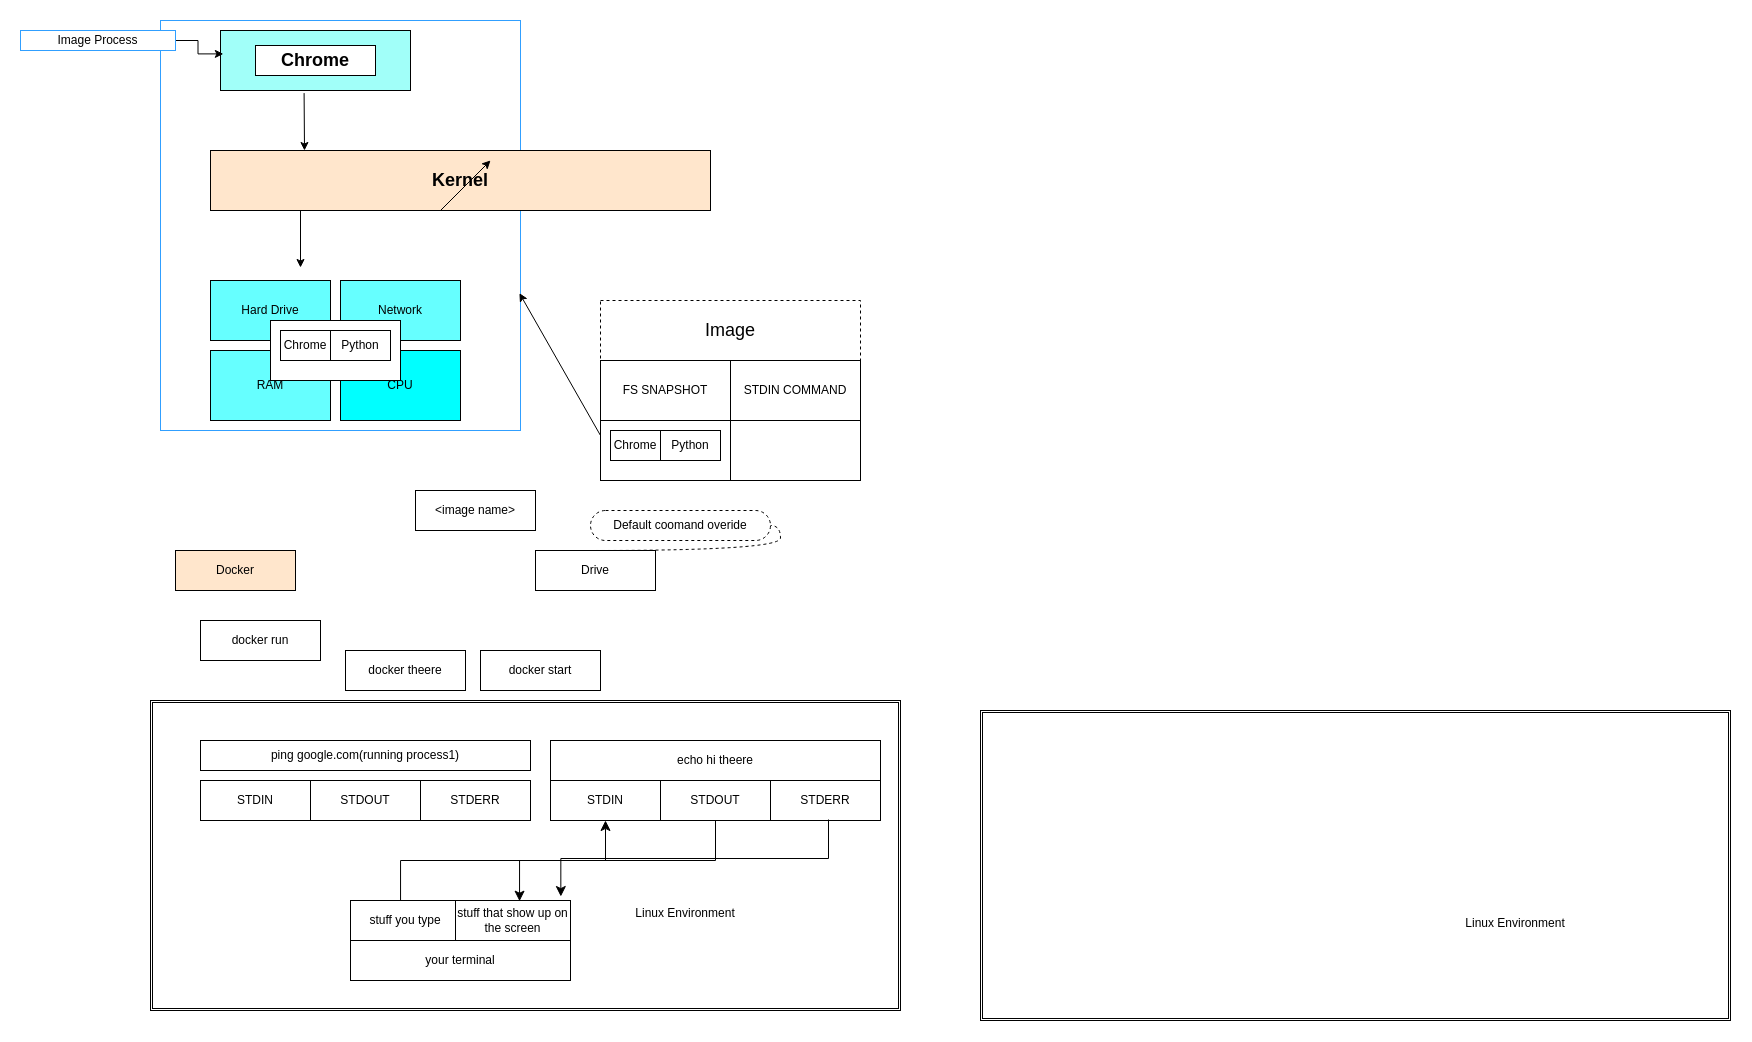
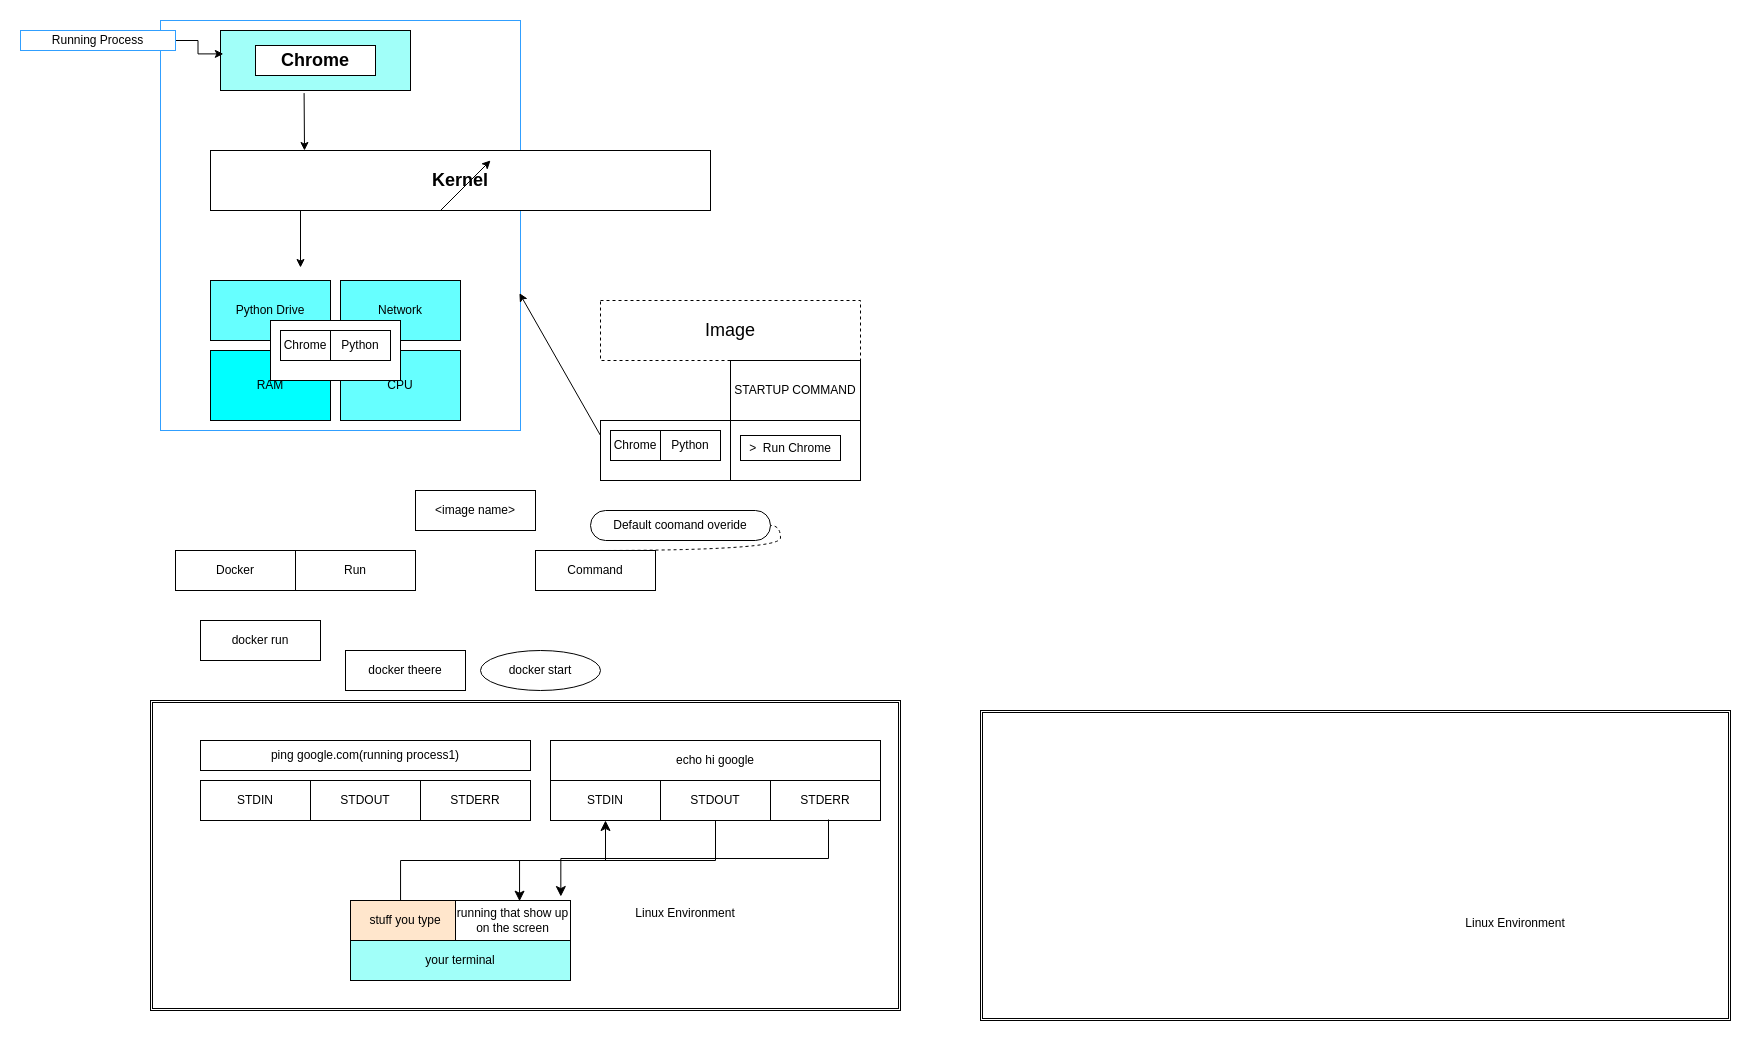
  <mxCell id="0" />
  <mxCell id="1" parent="0" />
  <mxCell id="2" value="&amp;nbsp;&lt;br&gt;&lt;br&gt;&lt;br&gt;&lt;br&gt;&lt;br&gt;&lt;br&gt;&amp;nbsp; &amp;nbsp; &amp;nbsp; &amp;nbsp; &amp;nbsp; &amp;nbsp; &amp;nbsp; &amp;nbsp; &amp;nbsp; &amp;nbsp; &amp;nbsp; &amp;nbsp; &amp;nbsp; &amp;nbsp; &amp;nbsp; &amp;nbsp; &amp;nbsp; &amp;nbsp; &amp;nbsp; &amp;nbsp; &amp;nbsp; &amp;nbsp; &amp;nbsp; &amp;nbsp; &amp;nbsp;&lt;br&gt;&lt;br&gt;&amp;nbsp; &amp;nbsp; &amp;nbsp; &amp;nbsp; &amp;nbsp; &amp;nbsp; &amp;nbsp; &amp;nbsp; &amp;nbsp; &amp;nbsp; &amp;nbsp; &amp;nbsp; &amp;nbsp; &amp;nbsp; &amp;nbsp; &amp;nbsp; &amp;nbsp; &amp;nbsp; &amp;nbsp; &amp;nbsp; &amp;nbsp; &amp;nbsp; &amp;nbsp; &amp;nbsp; &amp;nbsp; &amp;nbsp; &amp;nbsp; &amp;nbsp; &amp;nbsp; &amp;nbsp; &amp;nbsp; &amp;nbsp; &amp;nbsp; &amp;nbsp; &amp;nbsp; &amp;nbsp; &amp;nbsp; &amp;nbsp; &amp;nbsp; &amp;nbsp; &amp;nbsp; &amp;nbsp; &amp;nbsp; &amp;nbsp; &amp;nbsp; &amp;nbsp; &amp;nbsp; &amp;nbsp; Linux Environment" style="shape=ext;double=1;rounded=0;whiteSpace=wrap;html=1;" parent="1" vertex="1"><mxGeometry x="150" y="700" width="750" height="310" as="geometry" /></mxCell>
  <mxCell id="3" value="" style="rounded=0;whiteSpace=wrap;html=1;points=[[0,0,0,0,0],[0,0.25,0,0,0],[0,0.5,0,0,0],[0,0.75,0,0,0],[0,1,0,0,0],[0.25,0,0,0,0],[0.25,1,0,0,0],[0.5,0,0,0,0],[0.5,1,0,0,0],[0.75,0,0,0,0],[0.75,1,0,0,0],[1,0,0,0,0],[1,0.25,0,0,0],[1,0.5,0,0,0],[1,0.75,0,0,0],[1,1,0,0,0]];strokeColor=#309FFF;shadow=0;" parent="1" vertex="1"><mxGeometry x="160" y="20" width="360" height="410" as="geometry" /></mxCell>
  <mxCell id="4" value="" style="rounded=0;whiteSpace=wrap;html=1;fillColor=#A1FFF9;" parent="1" vertex="1"><mxGeometry x="220" y="30" width="190" height="60" as="geometry" /></mxCell>
  <mxCell id="5" value="&lt;font style=&quot;font-size: 18px;&quot;&gt;&lt;b style=&quot;&quot;&gt;Chrome&lt;/b&gt;&lt;/font&gt;" style="rounded=0;whiteSpace=wrap;html=1;" parent="1" vertex="1"><mxGeometry x="255" y="45" width="120" height="30" as="geometry" /></mxCell>
  <mxCell id="6" value="" style="endArrow=classic;html=1;rounded=0;exitX=0.44;exitY=1.043;exitDx=0;exitDy=0;exitPerimeter=0;" parent="1" source="4" edge="1"><mxGeometry width="50" height="50" relative="1" as="geometry"><mxPoint x="340" y="170" as="sourcePoint" /><mxPoint x="304" y="150" as="targetPoint" /></mxGeometry></mxCell>
- <mxCell id="7" value="&lt;font style=&quot;font-size: 18px;&quot;&gt;&lt;b&gt;Kernel&lt;/b&gt;&lt;/font&gt;" style="rounded=0;whiteSpace=wrap;html=1;fillColor=#ffe6cc;" parent="1" vertex="1"><mxGeometry x="210" y="150" width="500" height="60" as="geometry" /></mxCell>
+ <mxCell id="7" value="&lt;font style=&quot;font-size: 18px;&quot;&gt;&lt;b&gt;Kernel&lt;/b&gt;&lt;/font&gt;" style="rounded=0;whiteSpace=wrap;html=1;" parent="1" vertex="1"><mxGeometry x="210" y="150" width="500" height="60" as="geometry" /></mxCell>
  <mxCell id="8" value="" style="endArrow=classic;html=1;rounded=0;exitX=0.44;exitY=1.043;exitDx=0;exitDy=0;exitPerimeter=0;" parent="1" edge="1"><mxGeometry width="50" height="50" relative="1" as="geometry"><mxPoint x="300" y="210" as="sourcePoint" /><mxPoint x="300" y="267" as="targetPoint" /></mxGeometry></mxCell>
- <mxCell id="9" value="Hard Drive" style="rounded=0;whiteSpace=wrap;html=1;fillColor=#66FFFF;" parent="1" vertex="1"><mxGeometry x="210" y="280" width="120" height="60" as="geometry" /></mxCell>
+ <mxCell id="9" value="Python Drive" style="rounded=0;whiteSpace=wrap;html=1;fillColor=#66FFFF;" parent="1" vertex="1"><mxGeometry x="210" y="280" width="120" height="60" as="geometry" /></mxCell>
  <mxCell id="10" value="Network" style="rounded=0;whiteSpace=wrap;html=1;fillColor=#66FFFF;" parent="1" vertex="1"><mxGeometry x="340" y="280" width="120" height="60" as="geometry" /></mxCell>
- <mxCell id="11" value="RAM" style="rounded=0;whiteSpace=wrap;html=1;fillColor=#66ffff;" parent="1" vertex="1"><mxGeometry x="210" y="350" width="120" height="70" as="geometry" /></mxCell>
- <mxCell id="12" value="CPU" style="rounded=0;whiteSpace=wrap;html=1;fillColor=#00FFFF;" parent="1" vertex="1"><mxGeometry x="340" y="350" width="120" height="70" as="geometry" /></mxCell>
+ <mxCell id="11" value="RAM" style="rounded=0;whiteSpace=wrap;html=1;fillColor=#00FFFF;" parent="1" vertex="1"><mxGeometry x="210" y="350" width="120" height="70" as="geometry" /></mxCell>
+ <mxCell id="12" value="CPU" style="rounded=0;whiteSpace=wrap;html=1;fillColor=#66ffff;" parent="1" vertex="1"><mxGeometry x="340" y="350" width="120" height="70" as="geometry" /></mxCell>
  <mxCell id="13" value="&lt;font style=&quot;font-size: 18px;&quot;&gt;Image&lt;/font&gt;" style="rounded=0;whiteSpace=wrap;html=1;dashed=1;" parent="1" vertex="1"><mxGeometry x="600" y="300" width="260" height="60" as="geometry" /></mxCell>
- <mxCell id="14" value="FS SNAPSHOT" style="rounded=0;whiteSpace=wrap;html=1;" parent="1" vertex="1"><mxGeometry x="600" y="360" width="130" height="60" as="geometry" /></mxCell>
- <mxCell id="15" value="STDIN COMMAND" style="rounded=0;whiteSpace=wrap;html=1;" parent="1" vertex="1"><mxGeometry x="730" y="360" width="130" height="60" as="geometry" /></mxCell>
+ <mxCell id="15" value="STARTUP COMMAND" style="rounded=0;whiteSpace=wrap;html=1;" parent="1" vertex="1"><mxGeometry x="730" y="360" width="130" height="60" as="geometry" /></mxCell>
  <mxCell id="16" value="" style="rounded=0;whiteSpace=wrap;html=1;" parent="1" vertex="1"><mxGeometry x="600" y="420" width="130" height="60" as="geometry" /></mxCell>
  <mxCell id="17" value="" style="rounded=0;whiteSpace=wrap;html=1;" parent="1" vertex="1"><mxGeometry x="730" y="420" width="130" height="60" as="geometry" /></mxCell>
  <mxCell id="18" value="Chrome" style="rounded=0;whiteSpace=wrap;html=1;" parent="1" vertex="1"><mxGeometry x="610" y="430" width="50" height="30" as="geometry" /></mxCell>
+ <mxCell id="19" value="&amp;gt;&amp;nbsp; Run Chrome" style="rounded=0;whiteSpace=wrap;html=1;" parent="1" vertex="1"><mxGeometry x="740" y="435" width="100" height="25" as="geometry" /></mxCell>
  <mxCell id="20" value="Python" style="rounded=0;whiteSpace=wrap;html=1;" parent="1" vertex="1"><mxGeometry x="660" y="430" width="60" height="30" as="geometry" /></mxCell>
  <mxCell id="21" value="" style="endArrow=classic;html=1;rounded=0;exitX=0;exitY=0.25;exitDx=0;exitDy=0;entryX=0.997;entryY=0.665;entryDx=0;entryDy=0;entryPerimeter=0;" parent="1" source="16" target="3" edge="1"><mxGeometry width="50" height="50" relative="1" as="geometry"><mxPoint x="440" y="430" as="sourcePoint" /><mxPoint x="490" y="380" as="targetPoint" /></mxGeometry></mxCell>
  <mxCell id="22" value="" style="rounded=0;whiteSpace=wrap;html=1;" parent="1" vertex="1"><mxGeometry x="270" y="320" width="130" height="60" as="geometry" /></mxCell>
  <mxCell id="23" value="Chrome" style="rounded=0;whiteSpace=wrap;html=1;" parent="1" vertex="1"><mxGeometry x="280" y="330" width="50" height="30" as="geometry" /></mxCell>
  <mxCell id="24" value="Python" style="rounded=0;whiteSpace=wrap;html=1;" parent="1" vertex="1"><mxGeometry x="330" y="330" width="60" height="30" as="geometry" /></mxCell>
  <mxCell id="25" style="edgeStyle=orthogonalEdgeStyle;rounded=0;orthogonalLoop=1;jettySize=auto;html=1;exitX=1;exitY=0.5;exitDx=0;exitDy=0;exitPerimeter=0;entryX=0.015;entryY=0.39;entryDx=0;entryDy=0;entryPerimeter=0;" parent="1" source="26" target="4" edge="1"><mxGeometry relative="1" as="geometry" /></mxCell>
- <mxCell id="26" value="Image Process" style="rounded=0;whiteSpace=wrap;html=1;points=[[0,0,0,0,0],[0,0.25,0,0,0],[0,0.5,0,0,0],[0,0.75,0,0,0],[0,1,0,0,0],[0.25,0,0,0,0],[0.25,1,0,0,0],[0.5,0,0,0,0],[0.5,1,0,0,0],[0.75,0,0,0,0],[0.75,1,0,0,0],[1,0,0,0,0],[1,0.25,0,0,0],[1,0.5,0,0,0],[1,0.75,0,0,0],[1,1,0,0,0]];strokeColor=#309FFF;shadow=0;" parent="1" vertex="1"><mxGeometry x="20" y="30" width="155" height="20" as="geometry" /></mxCell>
+ <mxCell id="26" value="Running Process" style="rounded=0;whiteSpace=wrap;html=1;points=[[0,0,0,0,0],[0,0.25,0,0,0],[0,0.5,0,0,0],[0,0.75,0,0,0],[0,1,0,0,0],[0.25,0,0,0,0],[0.25,1,0,0,0],[0.5,0,0,0,0],[0.5,1,0,0,0],[0.75,0,0,0,0],[0.75,1,0,0,0],[1,0,0,0,0],[1,0.25,0,0,0],[1,0.5,0,0,0],[1,0.75,0,0,0],[1,1,0,0,0]];strokeColor=#309FFF;shadow=0;" parent="1" vertex="1"><mxGeometry x="20" y="30" width="155" height="20" as="geometry" /></mxCell>
  <mxCell id="27" value="" style="endArrow=classic;html=1;rounded=0;" parent="1" edge="1"><mxGeometry width="50" height="50" relative="1" as="geometry"><mxPoint x="440" y="210" as="sourcePoint" /><mxPoint x="490" y="160" as="targetPoint" /></mxGeometry></mxCell>
- <mxCell id="28" value="Docker" style="rounded=0;whiteSpace=wrap;html=1;fillColor=#ffe6cc;" parent="1" vertex="1"><mxGeometry x="175" y="550" width="120" height="40" as="geometry" /></mxCell>
+ <mxCell id="28" value="Docker" style="rounded=0;whiteSpace=wrap;html=1;" parent="1" vertex="1"><mxGeometry x="175" y="550" width="120" height="40" as="geometry" /></mxCell>
+ <mxCell id="29" value="Run" style="rounded=0;whiteSpace=wrap;html=1;" parent="1" vertex="1"><mxGeometry x="295" y="550" width="120" height="40" as="geometry" /></mxCell>
  <mxCell id="30" value="&amp;lt;image name&amp;gt;" style="rounded=0;whiteSpace=wrap;html=1;" parent="1" vertex="1"><mxGeometry x="415" y="490" width="120" height="40" as="geometry" /></mxCell>
- <mxCell id="31" value="Drive" style="rounded=0;whiteSpace=wrap;html=1;" parent="1" vertex="1"><mxGeometry x="535" y="550" width="120" height="40" as="geometry" /></mxCell>
- <mxCell id="32" value="Default coomand overide" style="whiteSpace=wrap;html=1;rounded=1;arcSize=50;align=center;verticalAlign=middle;strokeWidth=1;autosize=1;spacing=4;treeFolding=1;treeMoving=1;newEdgeStyle={&quot;edgeStyle&quot;:&quot;entityRelationEdgeStyle&quot;,&quot;startArrow&quot;:&quot;none&quot;,&quot;endArrow&quot;:&quot;none&quot;,&quot;segment&quot;:10,&quot;curved&quot;:1,&quot;sourcePerimeterSpacing&quot;:0,&quot;targetPerimeterSpacing&quot;:0};dashed=1;" parent="1" vertex="1"><mxGeometry x="590" y="510" width="180" height="30" as="geometry" /></mxCell>
+ <mxCell id="31" value="Command" style="rounded=0;whiteSpace=wrap;html=1;" parent="1" vertex="1"><mxGeometry x="535" y="550" width="120" height="40" as="geometry" /></mxCell>
+ <mxCell id="32" value="Default coomand overide" style="whiteSpace=wrap;html=1;rounded=1;arcSize=50;align=center;verticalAlign=middle;strokeWidth=1;autosize=1;spacing=4;treeFolding=1;treeMoving=1;newEdgeStyle={&quot;edgeStyle&quot;:&quot;entityRelationEdgeStyle&quot;,&quot;startArrow&quot;:&quot;none&quot;,&quot;endArrow&quot;:&quot;none&quot;,&quot;segment&quot;:10,&quot;curved&quot;:1,&quot;sourcePerimeterSpacing&quot;:0,&quot;targetPerimeterSpacing&quot;:0};" parent="1" vertex="1"><mxGeometry x="590" y="510" width="180" height="30" as="geometry" /></mxCell>
  <mxCell id="33" value="" style="edgeStyle=entityRelationEdgeStyle;startArrow=none;endArrow=none;segment=10;curved=1;sourcePerimeterSpacing=0;targetPerimeterSpacing=0;rounded=0;elbow=vertical;exitX=0.5;exitY=0;exitDx=0;exitDy=0;dashed=1;" parent="1" source="31" target="32" edge="1"><mxGeometry relative="1" as="geometry"><mxPoint x="610" y="510" as="sourcePoint" /></mxGeometry></mxCell>
  <mxCell id="34" value="docker run" style="rounded=0;whiteSpace=wrap;html=1;" parent="1" vertex="1"><mxGeometry x="200" y="620" width="120" height="40" as="geometry" /></mxCell>
  <mxCell id="35" value="docker theere" style="rounded=0;whiteSpace=wrap;html=1;" parent="1" vertex="1"><mxGeometry x="345" y="650" width="120" height="40" as="geometry" /></mxCell>
- <mxCell id="36" value="docker start" style="rounded=0;whiteSpace=wrap;html=1;" parent="1" vertex="1"><mxGeometry x="480" y="650" width="120" height="40" as="geometry" /></mxCell>
+ <mxCell id="36" value="docker start" style="ellipse;whiteSpace=wrap;html=1;" parent="1" vertex="1"><mxGeometry x="480" y="650" width="120" height="40" as="geometry" /></mxCell>
  <mxCell id="37" value="ping google.com(running process1)" style="rounded=0;whiteSpace=wrap;html=1;" parent="1" vertex="1"><mxGeometry x="200" y="740" width="330" height="30" as="geometry" /></mxCell>
  <mxCell id="38" value="STDIN" style="rounded=0;whiteSpace=wrap;html=1;" parent="1" vertex="1"><mxGeometry x="200" y="780" width="110" height="40" as="geometry" /></mxCell>
  <mxCell id="39" value="STDOUT" style="rounded=0;whiteSpace=wrap;html=1;" parent="1" vertex="1"><mxGeometry x="310" y="780" width="110" height="40" as="geometry" /></mxCell>
  <mxCell id="40" value="STDERR" style="rounded=0;whiteSpace=wrap;html=1;" parent="1" vertex="1"><mxGeometry x="420" y="780" width="110" height="40" as="geometry" /></mxCell>
- <mxCell id="41" value="echo hi theere" style="rounded=0;whiteSpace=wrap;html=1;" parent="1" vertex="1"><mxGeometry x="550" y="740" width="330" height="40" as="geometry" /></mxCell>
+ <mxCell id="41" value="echo hi google" style="rounded=0;whiteSpace=wrap;html=1;" parent="1" vertex="1"><mxGeometry x="550" y="740" width="330" height="40" as="geometry" /></mxCell>
  <mxCell id="42" value="STDIN" style="rounded=0;whiteSpace=wrap;html=1;" parent="1" vertex="1"><mxGeometry x="550" y="780" width="110" height="40" as="geometry" /></mxCell>
  <mxCell id="43" value="STDOUT" style="rounded=0;whiteSpace=wrap;html=1;" parent="1" vertex="1"><mxGeometry x="660" y="780" width="110" height="40" as="geometry" /></mxCell>
  <mxCell id="44" value="STDERR" style="rounded=0;whiteSpace=wrap;html=1;" parent="1" vertex="1"><mxGeometry x="770" y="780" width="110" height="40" as="geometry" /></mxCell>
- <mxCell id="45" value="your terminal" style="rounded=0;whiteSpace=wrap;html=1;" parent="1" vertex="1"><mxGeometry x="350" y="940" width="220" height="40" as="geometry" /></mxCell>
- <mxCell id="46" value="stuff you type" style="rounded=0;whiteSpace=wrap;html=1;" parent="1" vertex="1"><mxGeometry x="350" y="900" width="110" height="40" as="geometry" /></mxCell>
- <mxCell id="47" value="stuff that show up on the screen" style="rounded=0;whiteSpace=wrap;html=1;" parent="1" vertex="1"><mxGeometry x="455" y="900" width="115" height="40" as="geometry" /></mxCell>
+ <mxCell id="45" value="your terminal" style="rounded=0;whiteSpace=wrap;html=1;fillColor=#a1fff9;" parent="1" vertex="1"><mxGeometry x="350" y="940" width="220" height="40" as="geometry" /></mxCell>
+ <mxCell id="46" value="stuff you type" style="rounded=0;whiteSpace=wrap;html=1;fillColor=#ffe6cc;" parent="1" vertex="1"><mxGeometry x="350" y="900" width="110" height="40" as="geometry" /></mxCell>
+ <mxCell id="47" value="running that show up on the screen" style="rounded=0;whiteSpace=wrap;html=1;" parent="1" vertex="1"><mxGeometry x="455" y="900" width="115" height="40" as="geometry" /></mxCell>
  <mxCell id="48" value="" style="edgeStyle=elbowEdgeStyle;elbow=vertical;endArrow=classic;html=1;curved=0;rounded=0;endSize=8;startSize=8;entryX=0.5;entryY=1;entryDx=0;entryDy=0;exitX=0.455;exitY=0;exitDx=0;exitDy=0;exitPerimeter=0;" parent="1" source="46" target="42" edge="1"><mxGeometry width="50" height="50" relative="1" as="geometry"><mxPoint x="540" y="900" as="sourcePoint" /><mxPoint x="590" y="850" as="targetPoint" /></mxGeometry></mxCell>
  <mxCell id="49" value="" style="edgeStyle=elbowEdgeStyle;elbow=vertical;endArrow=classic;html=1;curved=0;rounded=0;endSize=8;startSize=8;exitX=0.5;exitY=1;exitDx=0;exitDy=0;entryX=0.557;entryY=0.017;entryDx=0;entryDy=0;entryPerimeter=0;" parent="1" source="43" target="47" edge="1"><mxGeometry width="50" height="50" relative="1" as="geometry"><mxPoint x="540" y="900" as="sourcePoint" /><mxPoint x="590" y="850" as="targetPoint" /></mxGeometry></mxCell>
  <mxCell id="50" value="" style="edgeStyle=elbowEdgeStyle;elbow=vertical;endArrow=classic;html=1;curved=0;rounded=0;endSize=8;startSize=8;exitX=0.5;exitY=1;exitDx=0;exitDy=0;entryX=0.916;entryY=-0.1;entryDx=0;entryDy=0;entryPerimeter=0;" parent="1" target="47" edge="1"><mxGeometry width="50" height="50" relative="1" as="geometry"><mxPoint x="828" y="819" as="sourcePoint" /><mxPoint x="632" y="900" as="targetPoint" /></mxGeometry></mxCell>
  <mxCell id="51" value="&amp;nbsp;&lt;br&gt;&lt;br&gt;&lt;br&gt;&lt;br&gt;&lt;br&gt;&lt;br&gt;&amp;nbsp; &amp;nbsp; &amp;nbsp; &amp;nbsp; &amp;nbsp; &amp;nbsp; &amp;nbsp; &amp;nbsp; &amp;nbsp; &amp;nbsp; &amp;nbsp; &amp;nbsp; &amp;nbsp; &amp;nbsp; &amp;nbsp; &amp;nbsp; &amp;nbsp; &amp;nbsp; &amp;nbsp; &amp;nbsp; &amp;nbsp; &amp;nbsp; &amp;nbsp; &amp;nbsp; &amp;nbsp;&lt;br&gt;&lt;br&gt;&amp;nbsp; &amp;nbsp; &amp;nbsp; &amp;nbsp; &amp;nbsp; &amp;nbsp; &amp;nbsp; &amp;nbsp; &amp;nbsp; &amp;nbsp; &amp;nbsp; &amp;nbsp; &amp;nbsp; &amp;nbsp; &amp;nbsp; &amp;nbsp; &amp;nbsp; &amp;nbsp; &amp;nbsp; &amp;nbsp; &amp;nbsp; &amp;nbsp; &amp;nbsp; &amp;nbsp; &amp;nbsp; &amp;nbsp; &amp;nbsp; &amp;nbsp; &amp;nbsp; &amp;nbsp; &amp;nbsp; &amp;nbsp; &amp;nbsp; &amp;nbsp; &amp;nbsp; &amp;nbsp; &amp;nbsp; &amp;nbsp; &amp;nbsp; &amp;nbsp; &amp;nbsp; &amp;nbsp; &amp;nbsp; &amp;nbsp; &amp;nbsp; &amp;nbsp; &amp;nbsp; &amp;nbsp; Linux Environment" style="shape=ext;double=1;rounded=0;whiteSpace=wrap;html=1;" parent="1" vertex="1"><mxGeometry x="980" y="710" width="750" height="310" as="geometry" /></mxCell>
